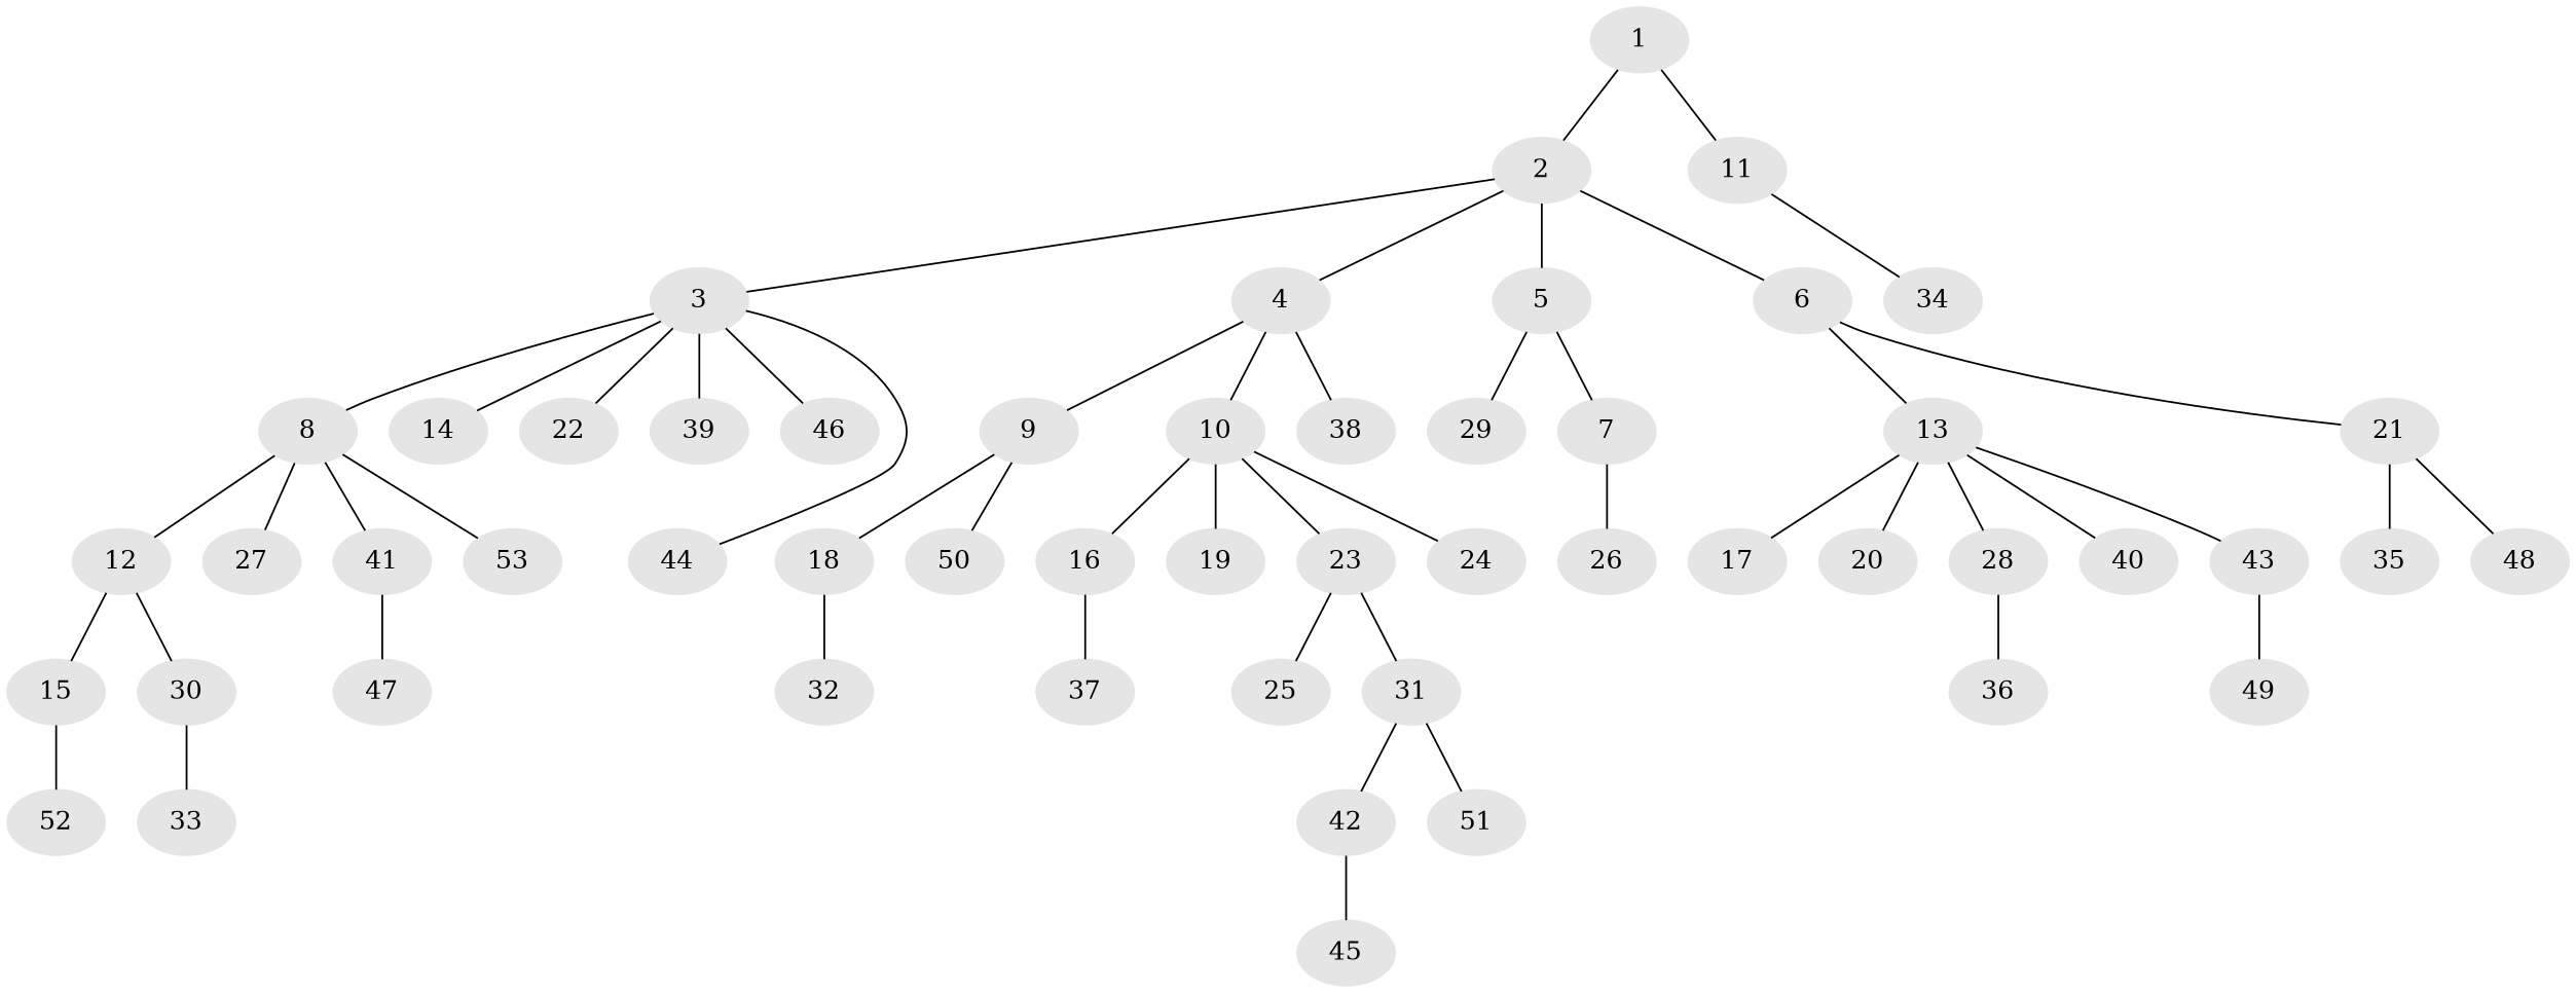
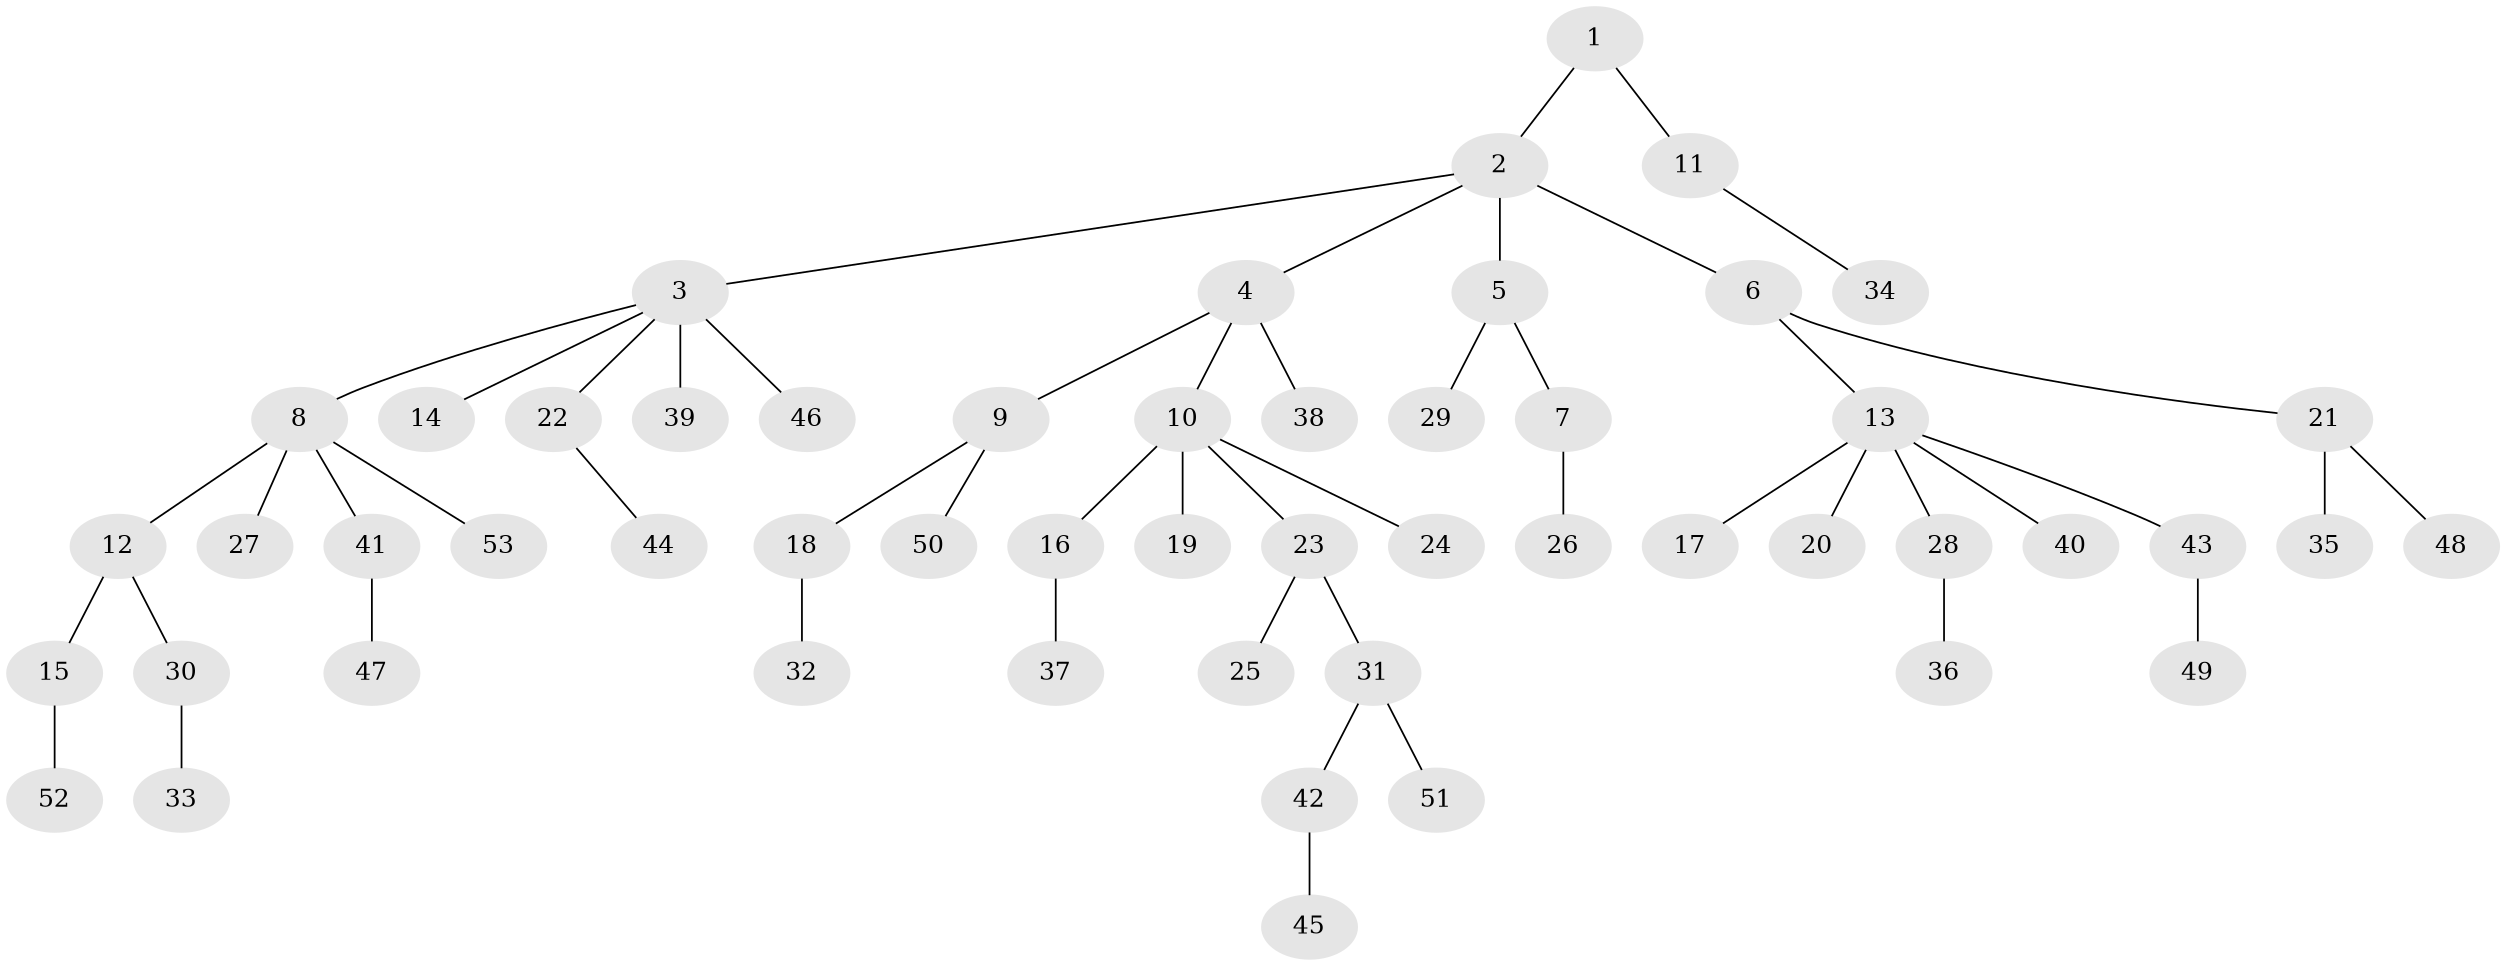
  graph {
    node [color=gray90 style=filled]
    1
    2
    11
    3
    4
    5
    6
    34
    8
    14
    22
    39
    46
    9
    10
    38
    29
    7
    13
    21
    12
    27
    41
    53
    44
    18
    50
    16
    19
    23
    24
    26
    17
    20
    28
    40
    43
    35
    48
    15
    30
    47
    32
    37
    25
    31
    52
    33
    36
    49
    42
    51
    45
    1 -- 2
    1 -- 11
    2 -- 3
    2 -- 4
    2 -- 5
    2 -- 6
    11 -- 34
    3 -- 8
    3 -- 14
    3 -- 22
    3 -- 39
    3 -- 46
    4 -- 9
    4 -- 10
    4 -- 38
    5 -- 29
    5 -- 7
    6 -- 13
    6 -- 21
    8 -- 12
    8 -- 27
    8 -- 41
    8 -- 53
-   3 -- 44
+   22 -- 44
    9 -- 18
    9 -- 50
    10 -- 16
    10 -- 19
    10 -- 23
    10 -- 24
    7 -- 26
    13 -- 17
    13 -- 20
    13 -- 28
    13 -- 40
    13 -- 43
    21 -- 35
    21 -- 48
    12 -- 15
    12 -- 30
    41 -- 47
    18 -- 32
    16 -- 37
    23 -- 25
    23 -- 31
    28 -- 36
    43 -- 49
    15 -- 52
    30 -- 33
    31 -- 42
    31 -- 51
    42 -- 45
  }
